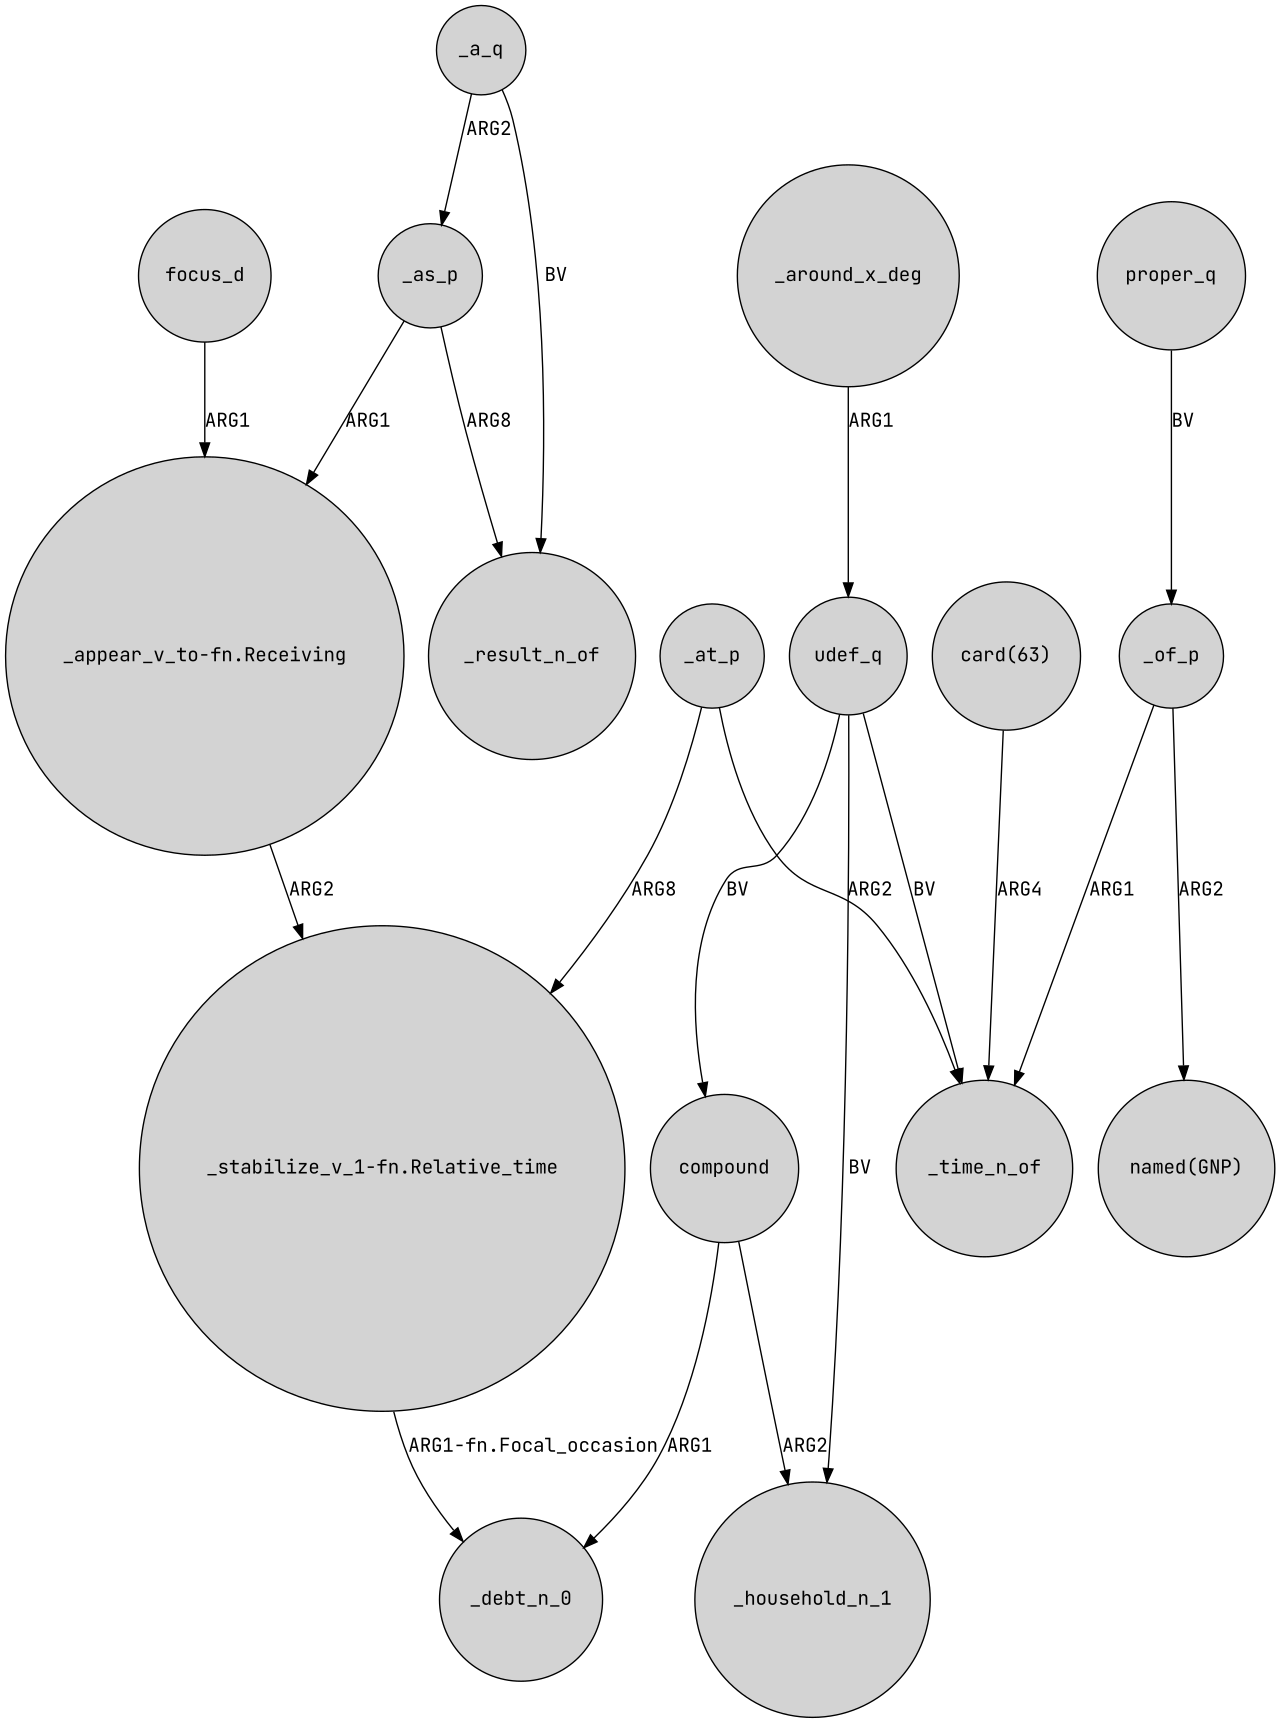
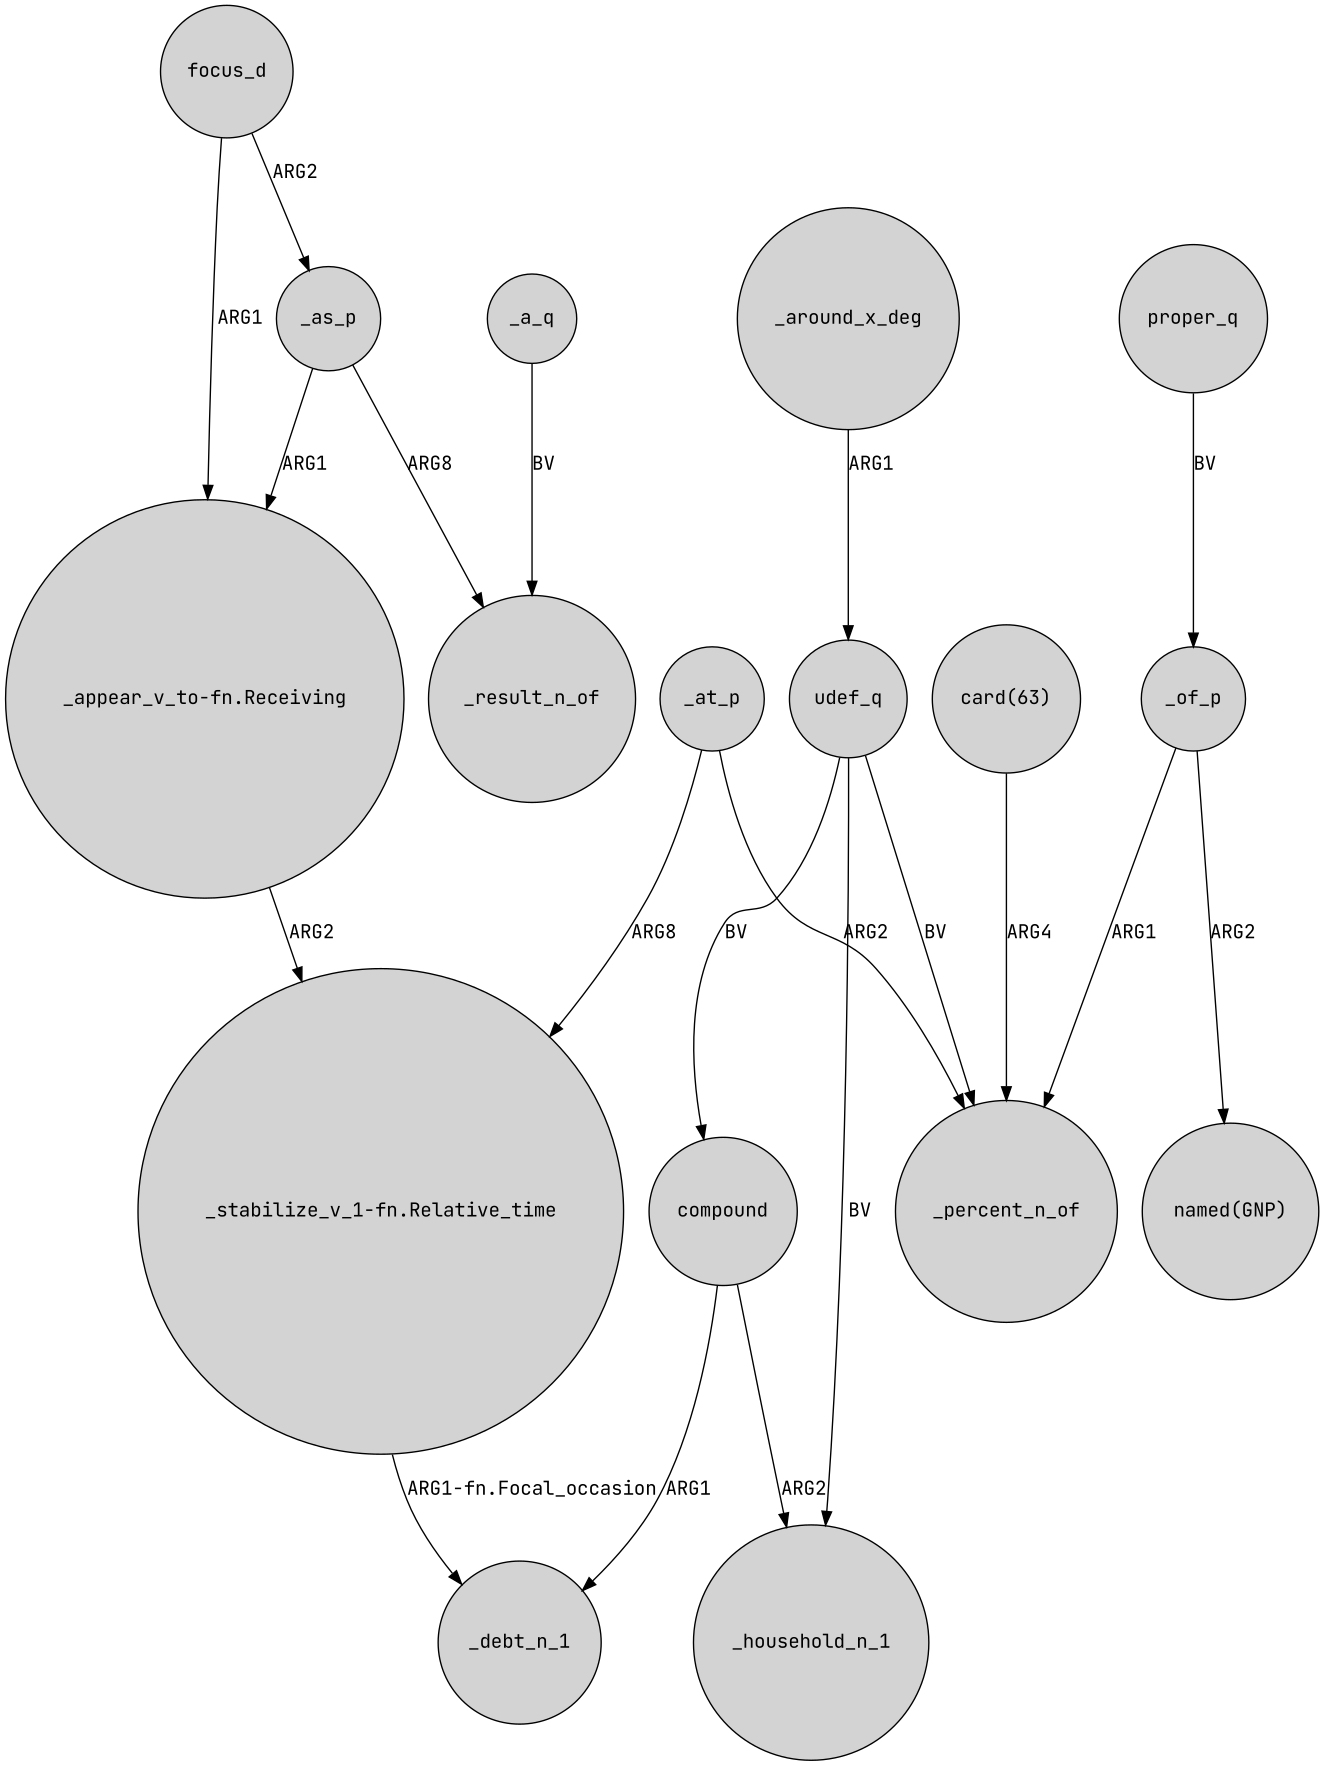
  digraph {
    fontname="JetBrains Mono"
    node [fontname="JetBrains Mono" shape=circle style=filled]
    edge [fontname="JetBrains Mono"]
    _at_p
-   _percent_n_of [label=_time_n_of]
+   _percent_n_of
    "_stabilize_v_1-fn.Relative_time"
-   _debt_n_1 [label=_debt_n_0]
+   _debt_n_1
    _around_x_deg
    udef_q
    _household_n_1
    compound
    _of_p
    "named(GNP)"
    proper_q
    focus_d
    "_appear_v_to-fn.Receiving"
    _as_p
    _result_n_of
    "card(63)"
    _a_q
    _at_p -> _percent_n_of [label=ARG2]
    _at_p -> "_stabilize_v_1-fn.Relative_time" [label=ARG8]
    "_stabilize_v_1-fn.Relative_time" -> _debt_n_1 [label="ARG1-fn.Focal_occasion"]
    _around_x_deg -> udef_q [label=ARG1]
    udef_q -> _percent_n_of [label=BV]
    udef_q -> _household_n_1 [label=BV]
    udef_q -> compound [label=BV]
    compound -> _debt_n_1 [label=ARG1]
    compound -> _household_n_1 [label=ARG2]
    _of_p -> _percent_n_of [label=ARG1]
    _of_p -> "named(GNP)" [label=ARG2]
    proper_q -> _of_p [label=BV]
    focus_d -> "_appear_v_to-fn.Receiving" [label=ARG1]
-   _a_q -> _as_p [label=ARG2]
+   focus_d -> _as_p [label=ARG2]
    "_appear_v_to-fn.Receiving" -> "_stabilize_v_1-fn.Relative_time" [label=ARG2]
    _as_p -> "_appear_v_to-fn.Receiving" [label=ARG1]
    _as_p -> _result_n_of [label=ARG8]
    "card(63)" -> _percent_n_of [label=ARG4]
    _a_q -> _result_n_of [label=BV]
  }
